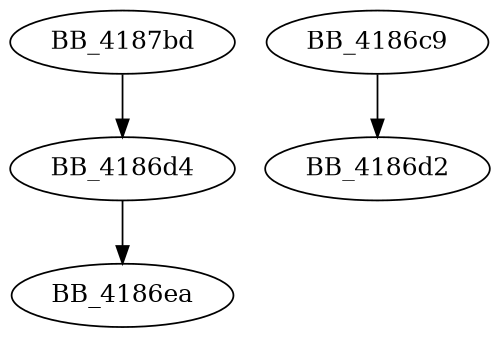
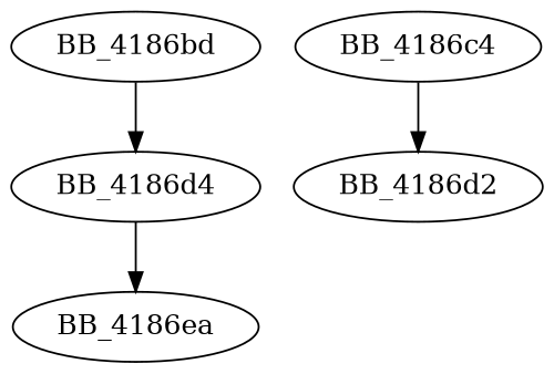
  digraph {
-   BB_4186bd [label=BB_4187bd]
+   BB_4186bd
    BB_4186d4
-   BB_4186c9
+   BB_4186c9 [label=BB_4186c4]
    BB_4186d2
    BB_4186ea
    BB_4186bd -> BB_4186d4
    BB_4186d4 -> BB_4186ea
    BB_4186c9 -> BB_4186d2
  }
